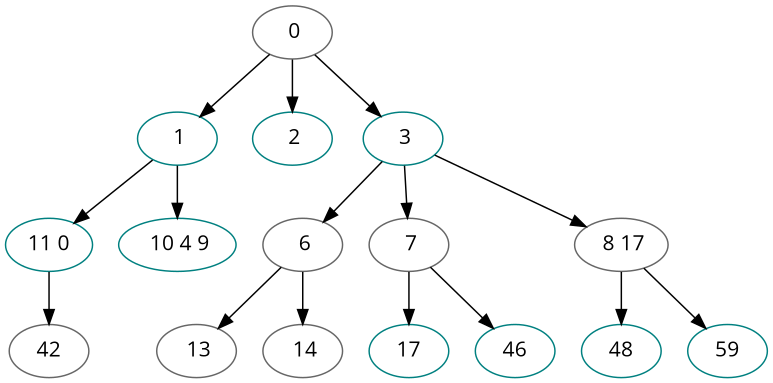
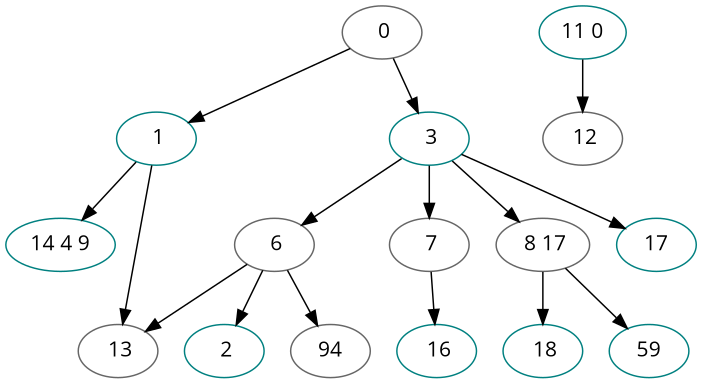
  digraph {
    fontname="Open Sans"
    node [color=teal fontname="Open Sans"]
    edge [fontname="Open Sans"]
    " 0" [color=gray40]
    " 1"
    " 2"
    " 3"
    n5 [label="11 0"]
-   " 10 4 9"
+   " 10 4 9" [label="14 4 9"]
    " 6" [color=gray40]
    " 7" [color=gray40]
    " 8 17" [color=gray40]
-   " 12" [color=gray40 label=42]
+   " 12" [color=gray40]
    " 13" [color=gray40]
-   " 14" [color=gray40]
+   " 14" [color=gray40 label=94]
    n13 [label=17]
-   " 16" [label=46]
-   " 18" [label=48]
+   " 16"
+   " 18"
    n16 [label=59]
    " 0" -> " 1"
-   " 0" -> " 2"
+   " 6" -> " 2"
    " 0" -> " 3"
-   " 1" -> n5
+   " 1" -> " 13"
    " 1" -> " 10 4 9"
    " 3" -> " 6"
    " 3" -> " 7"
    " 3" -> " 8 17"
    n5 -> " 12"
    " 6" -> " 13"
    " 6" -> " 14"
-   " 7" -> n13
+   " 3" -> n13
    " 7" -> " 16"
    " 8 17" -> " 18"
    " 8 17" -> n16
  }
